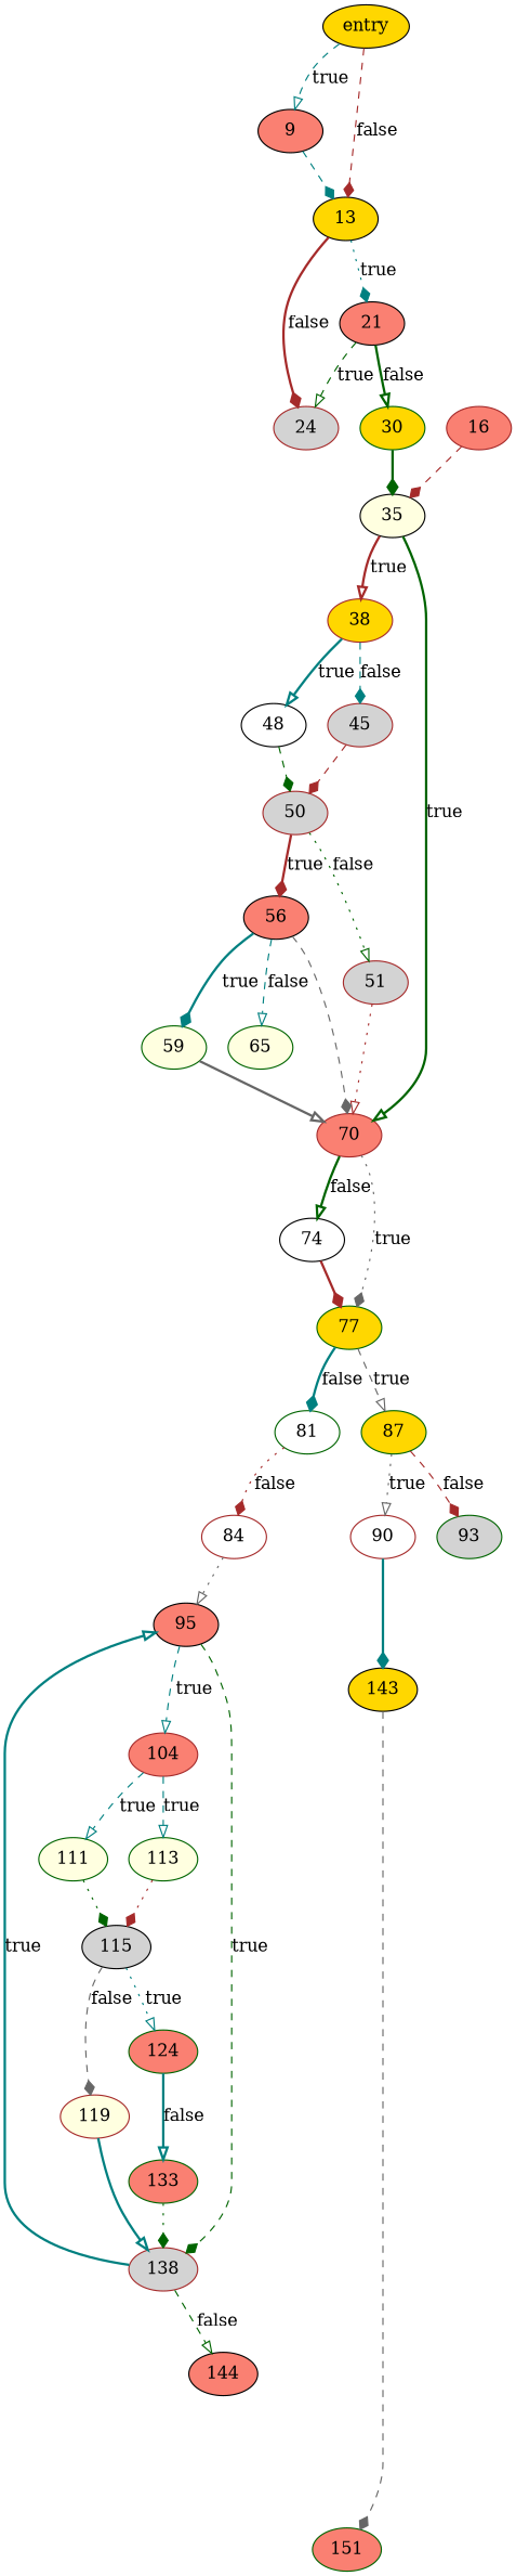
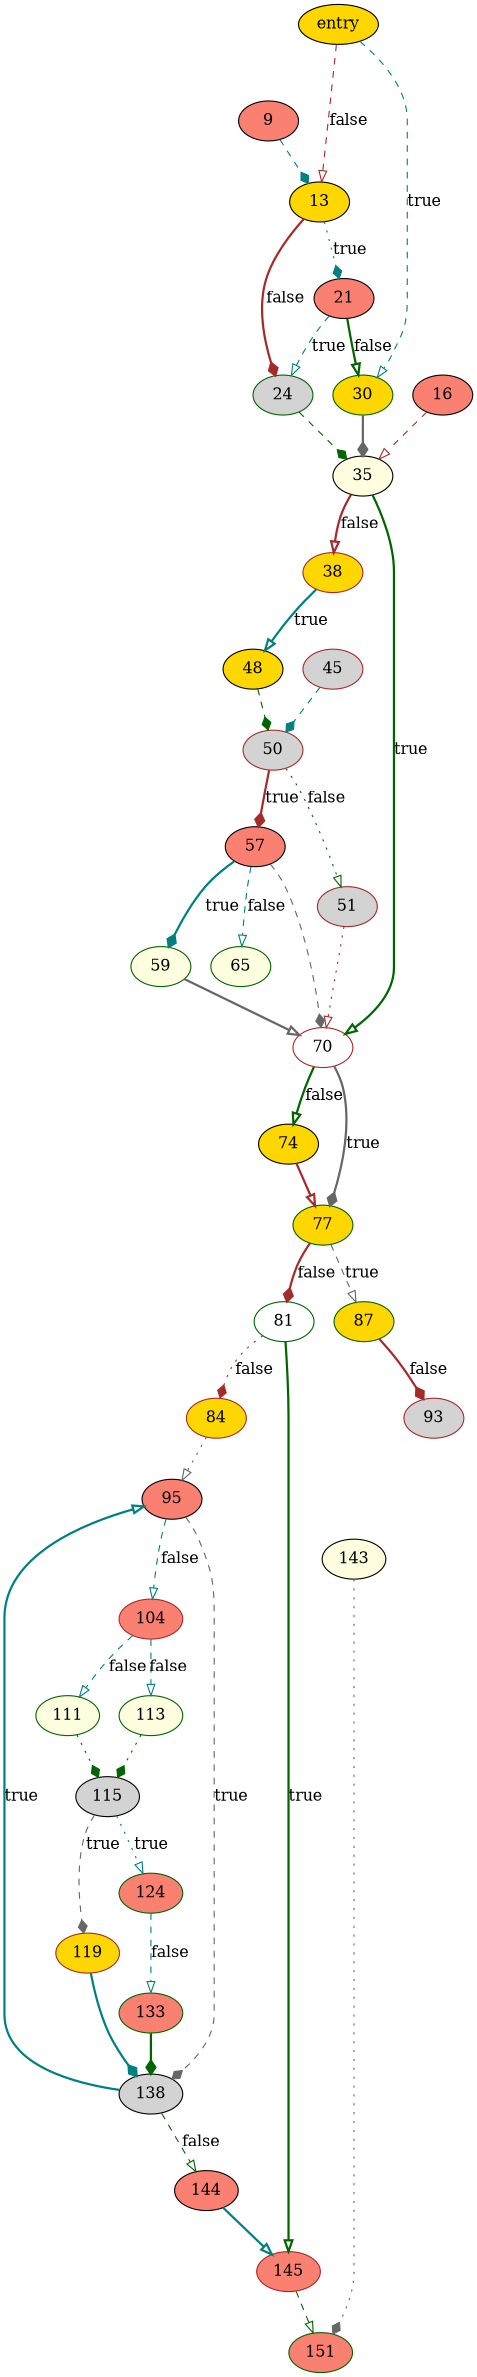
  digraph {
    node [color=black fillcolor=salmon style=filled]
    edge [arrowhead=onormal color=teal style=dashed]
    n1 [fillcolor=gold label=entry]
    9
    13 [fillcolor=gold]
    21
-   24 [color=brown fillcolor=lightgrey]
+   24 [color=darkgreen fillcolor=lightgrey]
    35 [fillcolor=lightyellow]
-   16 [color=brown]
+   16
    30 [color=darkgreen fillcolor=gold]
    38 [color=brown fillcolor=gold]
-   70 [color=brown]
+   70 [color=brown fillcolor=white]
    45 [color=brown fillcolor=lightgrey]
-   48 [fillcolor=white]
-   74 [fillcolor=white]
+   48 [fillcolor=gold]
+   74 [fillcolor=gold]
    77 [color=darkgreen fillcolor=gold]
    50 [color=brown fillcolor=lightgrey]
    51 [color=brown fillcolor=lightgrey]
-   56
+   56 [label=57]
    59 [color=darkgreen fillcolor=lightyellow]
    65 [color=darkgreen fillcolor=lightyellow]
    81 [color=darkgreen fillcolor=white]
    87 [color=darkgreen fillcolor=gold]
-   84 [color=brown fillcolor=white]
-   90 [color=brown fillcolor=white]
-   93 [color=darkgreen fillcolor=lightgrey]
+   84 [color=brown fillcolor=gold]
+   145 [color=brown]
+   93 [color=brown fillcolor=lightgrey]
    95
    151 [color=darkgreen]
    104 [color=brown]
-   138 [color=brown fillcolor=lightgrey]
-   143 [fillcolor=gold]
+   138 [fillcolor=lightgrey]
+   143 [fillcolor=lightyellow]
    111 [color=darkgreen fillcolor=lightyellow]
    113 [color=darkgreen fillcolor=lightyellow]
    144
    115 [fillcolor=lightgrey]
-   119 [color=brown fillcolor=lightyellow]
+   119 [color=brown fillcolor=gold]
    124 [color=darkgreen]
    133 [color=darkgreen]
-   n1 -> 9 [label=true]
-   n1 -> 13 [arrowhead=diamond color=brown label=false]
+   n1 -> 30 [label=true]
+   n1 -> 13 [color=brown label=false]
    9 -> 13 [arrowhead=diamond]
    13 -> 21 [arrowhead=diamond label=true style=dotted]
    13 -> 24 [arrowhead=diamond color=brown label=false style=bold]
-   21 -> 24 [color=darkgreen label=true]
+   21 -> 24 [label=true]
    21 -> 30 [color=darkgreen label=false style=bold]
-   35 -> 38 [color=brown label=true style=bold]
+   24 -> 35 [arrowhead=diamond color=darkgreen]
+   35 -> 38 [color=brown label=false style=bold]
    35 -> 70 [color=darkgreen label=true style=bold]
-   16 -> 35 [arrowhead=diamond color=brown]
-   30 -> 35 [arrowhead=diamond color=darkgreen style=bold]
-   38 -> 45 [arrowhead=diamond label=false]
+   16 -> 35 [color=brown]
+   30 -> 35 [arrowhead=diamond color=gray40 style=bold]
    38 -> 48 [label=true style=bold]
    70 -> 74 [color=darkgreen label=false style=bold]
-   70 -> 77 [arrowhead=diamond color=gray40 label=true style=dotted]
-   45 -> 50 [arrowhead=diamond color=brown]
+   70 -> 77 [arrowhead=diamond color=gray40 label=true style=bold]
+   45 -> 50 [arrowhead=diamond]
    48 -> 50 [arrowhead=diamond color=darkgreen]
-   74 -> 77 [arrowhead=diamond color=brown style=bold]
-   77 -> 81 [arrowhead=diamond label=false style=bold]
+   74 -> 77 [color=brown style=bold]
+   77 -> 81 [arrowhead=diamond color=brown label=false style=bold]
    77 -> 87 [color=gray40 label=true]
    50 -> 51 [color=darkgreen label=false style=dotted]
    50 -> 56 [arrowhead=diamond color=brown label=true style=bold]
    51 -> 70 [color=brown style=dotted]
    56 -> 70 [arrowhead=diamond color=gray40]
    56 -> 59 [arrowhead=diamond label=true style=bold]
    56 -> 65 [label=false]
    59 -> 70 [color=gray40 style=bold]
    81 -> 84 [arrowhead=diamond color=brown label=false style=dotted]
-   87 -> 90 [color=gray40 label=true style=dotted]
-   87 -> 93 [arrowhead=diamond color=brown label=false]
+   81 -> 145 [color=darkgreen label=true style=bold]
+   87 -> 93 [arrowhead=diamond color=brown label=false style=bold]
    84 -> 95 [color=gray40 style=dotted]
-   90 -> 143 [arrowhead=diamond style=bold]
-   95 -> 104 [label=true]
-   95 -> 138 [arrowhead=diamond color=darkgreen label=true]
-   104 -> 111 [label=true]
-   104 -> 113 [label=true]
+   145 -> 151 [color=darkgreen]
+   95 -> 104 [label=false]
+   95 -> 138 [arrowhead=diamond color=gray40 label=true]
+   104 -> 111 [label=false]
+   104 -> 113 [label=false]
    138 -> 95 [label=true style=bold]
    138 -> 144 [color=darkgreen label=false]
-   143 -> 151 [arrowhead=diamond color=gray40]
+   143 -> 151 [arrowhead=diamond color=gray40 style=dotted]
    111 -> 115 [arrowhead=diamond color=darkgreen style=dotted]
-   113 -> 115 [arrowhead=diamond color=brown style=dotted]
-   115 -> 119 [arrowhead=diamond color=gray40 label=false]
+   113 -> 115 [arrowhead=diamond color=darkgreen style=dotted]
+   144 -> 145 [style=bold]
+   115 -> 119 [arrowhead=diamond color=gray40 label=true]
    115 -> 124 [label=true style=dotted]
-   119 -> 138 [style=bold]
-   124 -> 133 [label=false style=bold]
-   133 -> 138 [arrowhead=diamond color=darkgreen style=dotted]
+   119 -> 138 [arrowhead=diamond style=bold]
+   124 -> 133 [label=false]
+   133 -> 138 [arrowhead=diamond color=darkgreen style=bold]
  }
